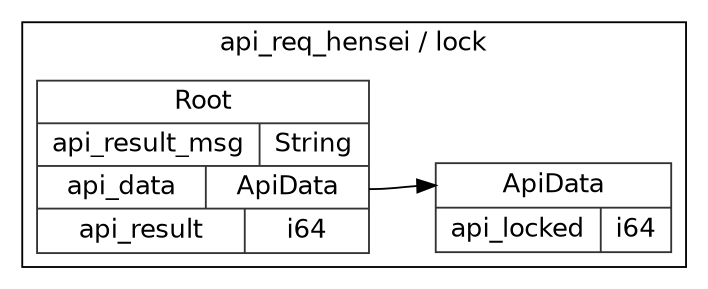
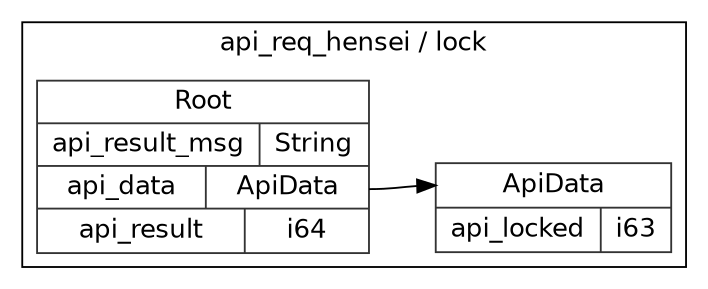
  digraph {
    rankdir=LR
    fontname="DejaVu Sans"
    node [color=gray20 shape=record style=solid fontname="DejaVu Sans"]
    n1 [label="<Root> Root  | { api_result_msg | <api_result_msg> String } | { api_data | <api_data> ApiData } | { api_result | <api_result> i64 }"]
-   n2 [label="<ApiData> ApiData  | { api_locked | <api_locked> i64 }"]
+   n2 [label="<ApiData> ApiData  | { api_locked | <api_locked> i63 }"]
    subgraph cluster_1 {
      label="api_req_hensei / lock"
      n1
      n2
    }
    n1 -> n2 [headport="ApiData:w" tailport="api_data:e" fontname="DejaVu Sans"]
  }
